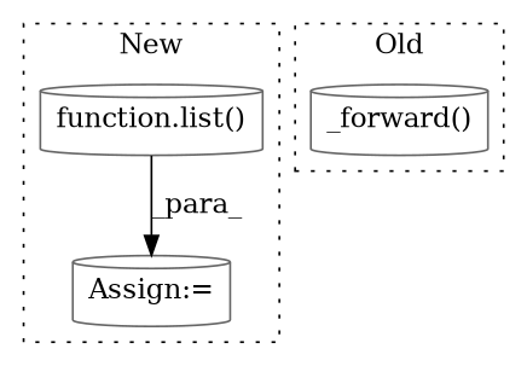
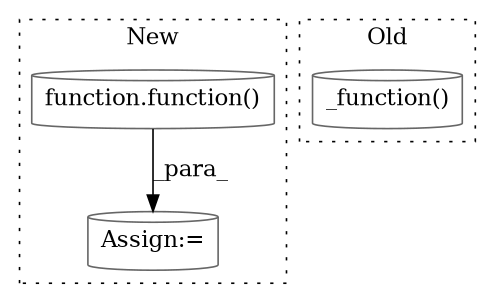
  digraph {
    node [a=75 shape=cylinder color=gray40]
-   n1 [l="5,1" label="function.list()" s="11624,11643"]
+   n1 [l="5,1" label="function.function()" s="11624,11643"]
    n2 [a=68 l=3 label="Assign:=" s=11621]
-   n3 [l="14,12" label="_forward()" s="12176,12196"]
+   n3 [l="14,12" label="_function()" s="12176,12196"]
    subgraph cluster_1 {
      label=New
      style=dotted
      n1
      n2
    }
    subgraph cluster_2 {
      label=Old
      style=dotted
      n3
    }
    n1 -> n2 [label=_para_]
  }
